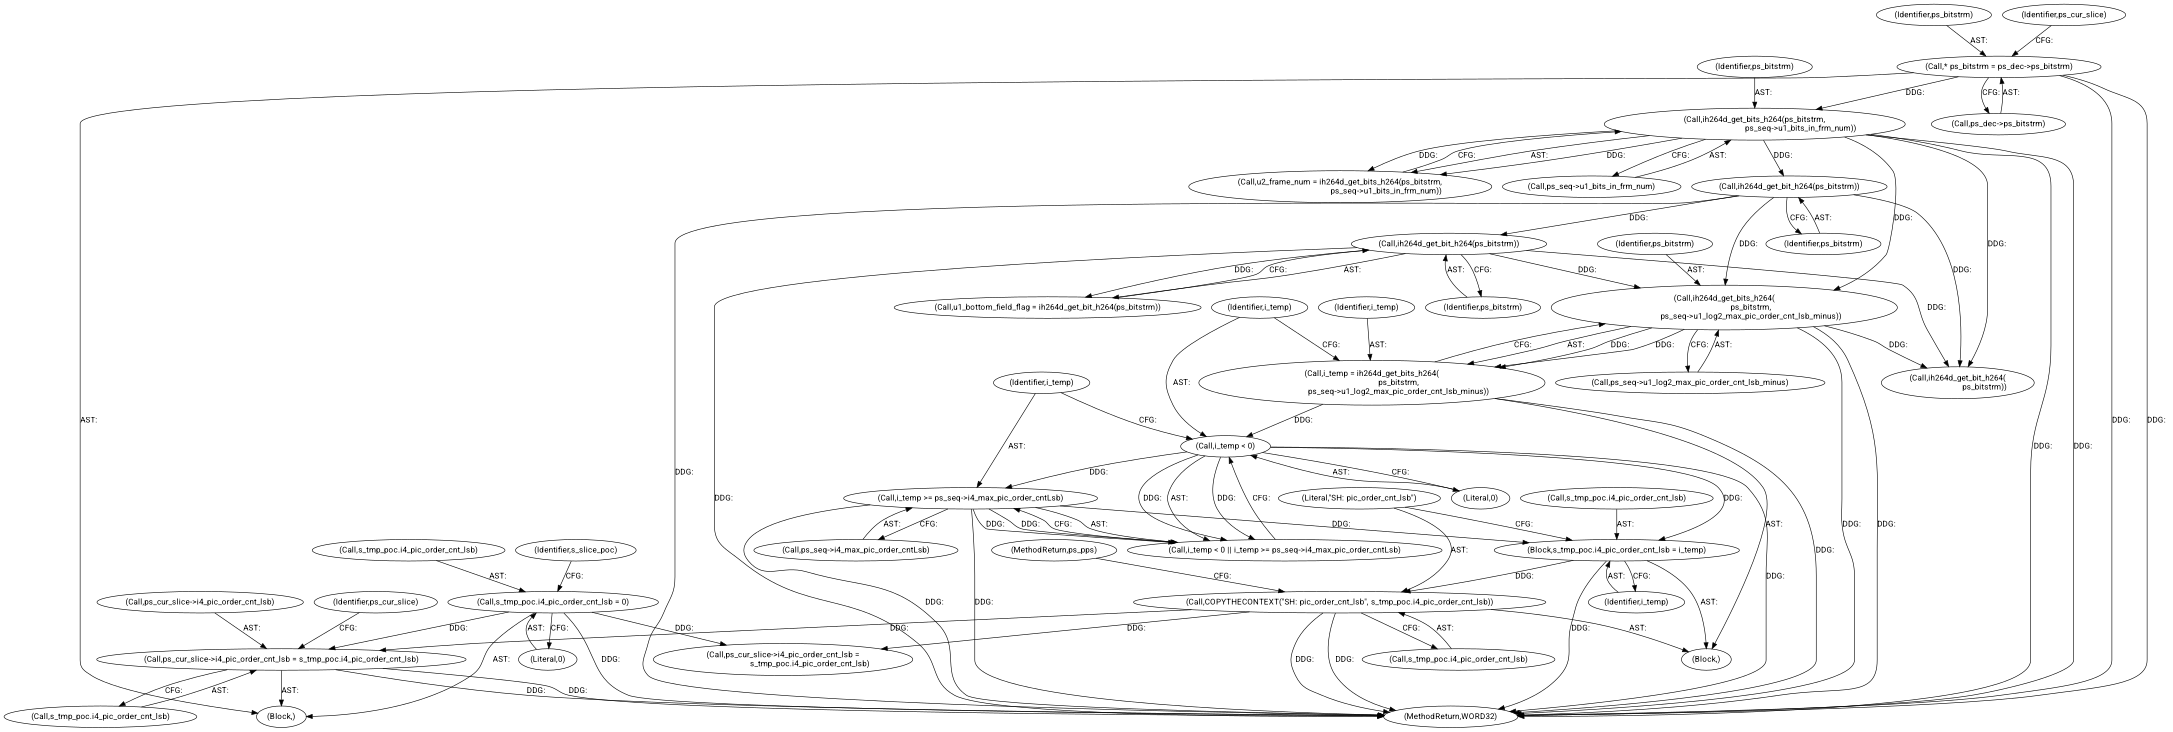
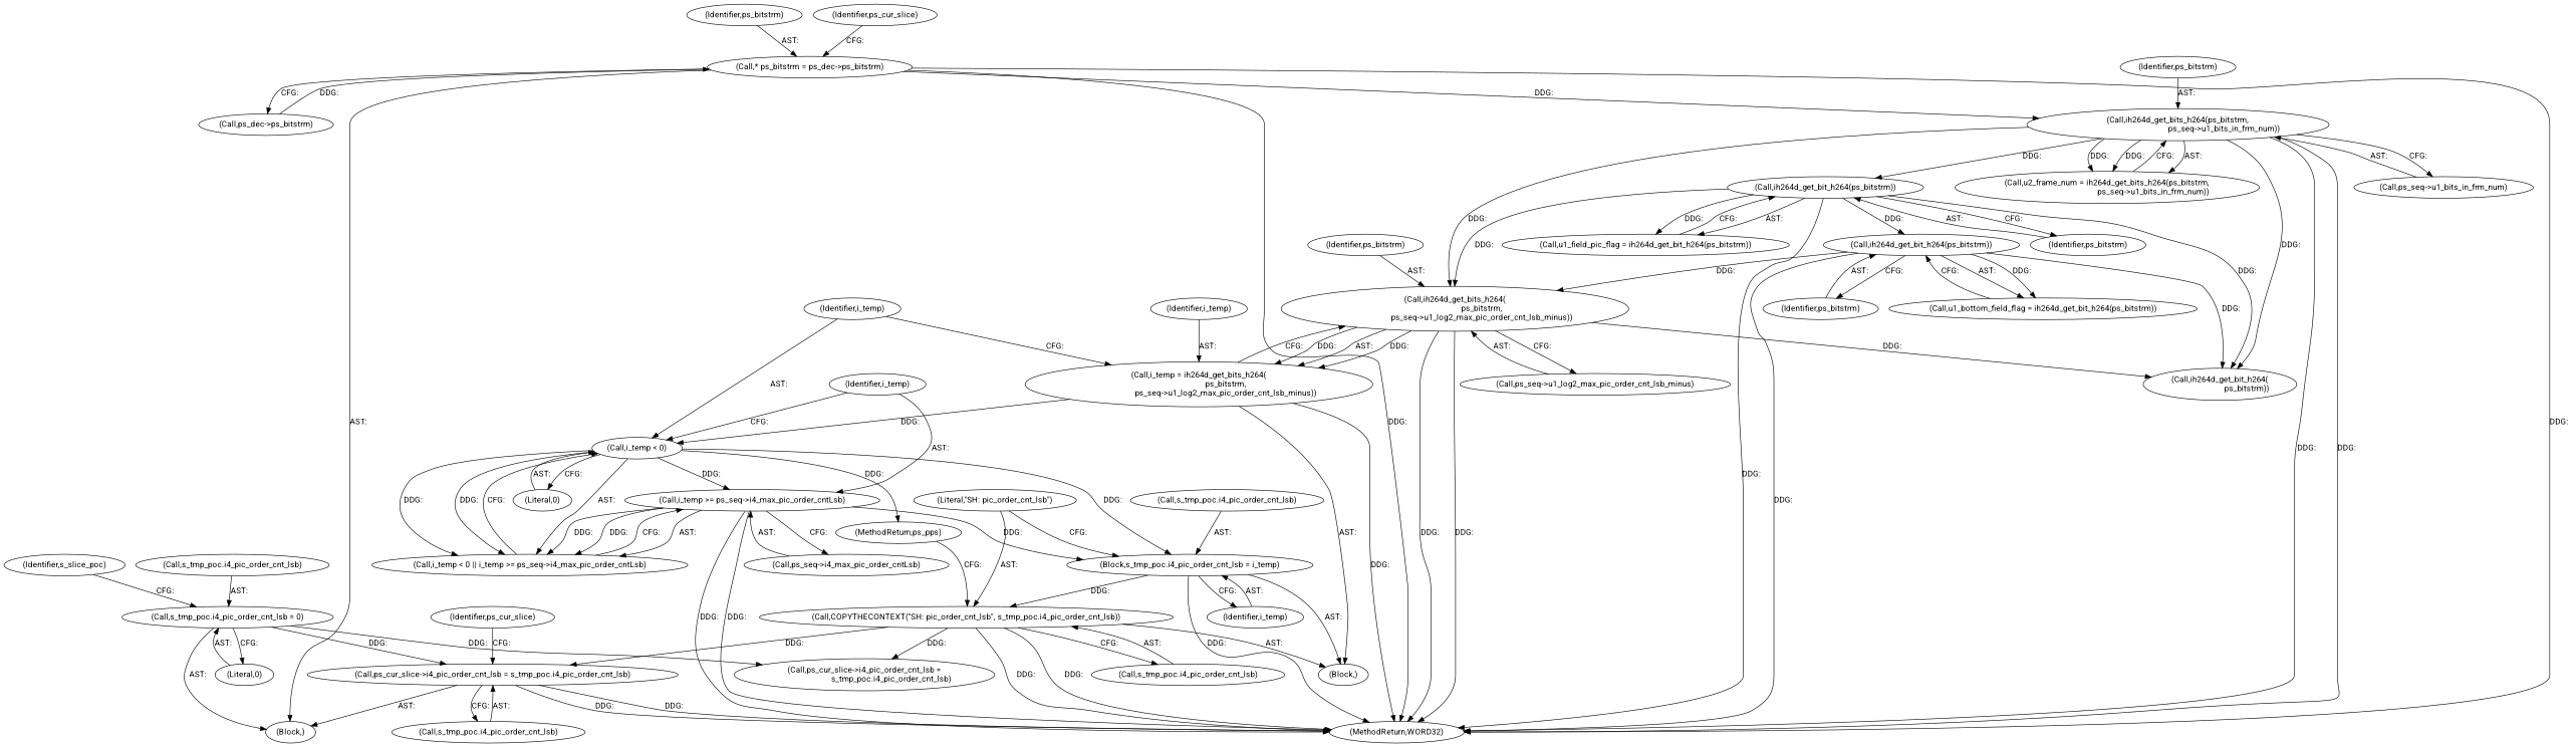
  digraph {
    fontname=Roboto
    node [fontname=Roboto]
    edge [fontname=Roboto]
    n1 [label="(Call,ps_cur_slice->i4_pic_order_cnt_lsb = s_tmp_poc.i4_pic_order_cnt_lsb)"]
    n2 [label="(Call,s_tmp_poc.i4_pic_order_cnt_lsb)"]
    n3 [label="(Block,)"]
    n4 [label="(MethodReturn,WORD32)"]
    n5 [label="(Call,COPYTHECONTEXT(\"SH: pic_order_cnt_lsb\", s_tmp_poc.i4_pic_order_cnt_lsb))"]
    n6 [label="(Call,s_tmp_poc.i4_pic_order_cnt_lsb)"]
    n7 [label="(Block,)"]
    n8 [label="(Call,ps_cur_slice->i4_pic_order_cnt_lsb =\n                        s_tmp_poc.i4_pic_order_cnt_lsb)"]
    n9 [label="(Block,s_tmp_poc.i4_pic_order_cnt_lsb = i_temp)"]
    n10 [label="(Identifier,i_temp)"]
    n11 [label="(Call,i_temp >= ps_seq->i4_max_pic_order_cntLsb)"]
    n12 [label="(Call,ps_seq->i4_max_pic_order_cntLsb)"]
    n13 [label="(Call,i_temp < 0 || i_temp >= ps_seq->i4_max_pic_order_cntLsb)"]
    n14 [label="(Call,i_temp < 0)"]
    n15 [label="(Literal,0)"]
    n16 [label="(Call,i_temp = ih264d_get_bits_h264(\n                        ps_bitstrm,\n                        ps_seq->u1_log2_max_pic_order_cnt_lsb_minus))"]
    n17 [label="(Call,ih264d_get_bits_h264(\n                        ps_bitstrm,\n                        ps_seq->u1_log2_max_pic_order_cnt_lsb_minus))"]
    n18 [label="(Call,ps_seq->u1_log2_max_pic_order_cnt_lsb_minus)"]
    n19 [label="(Call,ih264d_get_bit_h264(\n                        ps_bitstrm))"]
    n20 [label="(Call,ih264d_get_bit_h264(ps_bitstrm))"]
    n21 [label="(Call,ih264d_get_bit_h264(ps_bitstrm))"]
+   n22 [label="(Call,u1_field_pic_flag = ih264d_get_bit_h264(ps_bitstrm))"]
    n23 [label="(Identifier,ps_bitstrm)"]
    n24 [label="(Identifier,ps_bitstrm)"]
    n25 [label="(Call,u1_bottom_field_flag = ih264d_get_bit_h264(ps_bitstrm))"]
    n26 [label="(Call,ih264d_get_bits_h264(ps_bitstrm,\n                                         ps_seq->u1_bits_in_frm_num))"]
    n27 [label="(Call,u2_frame_num = ih264d_get_bits_h264(ps_bitstrm,\n                                         ps_seq->u1_bits_in_frm_num))"]
    n28 [label="(Call,ps_seq->u1_bits_in_frm_num)"]
    n29 [label="(Call,* ps_bitstrm = ps_dec->ps_bitstrm)"]
    n30 [label="(Call,ps_dec->ps_bitstrm)"]
    n31 [label="(Call,s_tmp_poc.i4_pic_order_cnt_lsb = 0)"]
    n32 [label="(Literal,0)"]
    n33 [label="(Identifier,ps_cur_slice)"]
    n34 [label="(Identifier,i_temp)"]
    n35 [label="(Identifier,ps_bitstrm)"]
    n36 [label="(Identifier,ps_bitstrm)"]
-   n37 [label="(Call,ps_cur_slice->i4_pic_order_cnt_lsb)"]
    n38 [label="(Call,s_tmp_poc.i4_pic_order_cnt_lsb)"]
    n39 [label="(MethodReturn,ps_pps)"]
    n40 [label="(Identifier,s_slice_poc)"]
    n41 [label="(Call,s_tmp_poc.i4_pic_order_cnt_lsb)"]
    n42 [label="(Identifier,ps_cur_slice)"]
    n43 [label="(Identifier,ps_bitstrm)"]
    n44 [label="(Identifier,i_temp)"]
    n45 [label="(Literal,\"SH: pic_order_cnt_lsb\")"]
    n46 [label="(Identifier,i_temp)"]
    n1 -> n2 [label="CFG: "]
    n1 -> n3 [label="AST: "]
    n1 -> n4 [label="DDG: "]
    n1 -> n4 [label="DDG: "]
    n2 -> n1 [label="AST: "]
    n5 -> n1 [label="DDG: "]
    n5 -> n4 [label="DDG: "]
    n5 -> n4 [label="DDG: "]
    n5 -> n6 [label="CFG: "]
    n5 -> n7 [label="AST: "]
    n5 -> n8 [label="DDG: "]
    n6 -> n5 [label="AST: "]
    n9 -> n4 [label="DDG: "]
    n9 -> n5 [label="DDG: "]
    n9 -> n7 [label="AST: "]
    n9 -> n10 [label="CFG: "]
    n10 -> n9 [label="AST: "]
    n11 -> n4 [label="DDG: "]
    n11 -> n4 [label="DDG: "]
    n11 -> n9 [label="DDG: "]
    n11 -> n12 [label="CFG: "]
    n11 -> n13 [label="AST: "]
    n11 -> n13 [label="DDG: "]
    n11 -> n13 [label="DDG: "]
    n12 -> n11 [label="AST: "]
    n13 -> n11 [label="CFG: "]
    n13 -> n14 [label="CFG: "]
-   n14 -> n4 [label="DDG: "]
+   n14 -> n39 [label="DDG: "]
    n14 -> n9 [label="DDG: "]
    n14 -> n11 [label="DDG: "]
    n14 -> n13 [label="AST: "]
    n14 -> n13 [label="DDG: "]
    n14 -> n13 [label="DDG: "]
    n14 -> n15 [label="CFG: "]
    n15 -> n14 [label="AST: "]
    n16 -> n4 [label="DDG: "]
    n16 -> n7 [label="AST: "]
    n16 -> n14 [label="DDG: "]
    n16 -> n17 [label="CFG: "]
    n17 -> n4 [label="DDG: "]
    n17 -> n4 [label="DDG: "]
    n17 -> n16 [label="AST: "]
    n17 -> n16 [label="DDG: "]
    n17 -> n16 [label="DDG: "]
    n17 -> n18 [label="CFG: "]
    n17 -> n19 [label="DDG: "]
    n18 -> n17 [label="AST: "]
    n20 -> n4 [label="DDG: "]
    n20 -> n17 [label="DDG: "]
    n20 -> n19 [label="DDG: "]
    n20 -> n21 [label="DDG: "]
+   n20 -> n22 [label="AST: "]
+   n20 -> n22 [label="DDG: "]
    n20 -> n23 [label="CFG: "]
    n21 -> n4 [label="DDG: "]
    n21 -> n17 [label="DDG: "]
    n21 -> n19 [label="DDG: "]
    n21 -> n24 [label="CFG: "]
    n21 -> n25 [label="AST: "]
    n21 -> n25 [label="DDG: "]
+   n22 -> n20 [label="CFG: "]
    n23 -> n20 [label="AST: "]
    n24 -> n21 [label="AST: "]
    n25 -> n21 [label="CFG: "]
    n26 -> n4 [label="DDG: "]
    n26 -> n4 [label="DDG: "]
    n26 -> n17 [label="DDG: "]
    n26 -> n19 [label="DDG: "]
    n26 -> n20 [label="DDG: "]
    n26 -> n27 [label="AST: "]
    n26 -> n27 [label="DDG: "]
    n26 -> n27 [label="DDG: "]
    n26 -> n28 [label="CFG: "]
    n27 -> n26 [label="CFG: "]
    n28 -> n26 [label="AST: "]
    n29 -> n3 [label="AST: "]
    n29 -> n4 [label="DDG: "]
    n29 -> n4 [label="DDG: "]
    n29 -> n26 [label="DDG: "]
    n29 -> n30 [label="CFG: "]
-   n30 -> n29 [label="AST: "]
+   n30 -> n29 [label="DDG: "]
    n31 -> n1 [label="DDG: "]
    n31 -> n3 [label="AST: "]
-   n31 -> n4 [label="DDG: "]
    n31 -> n8 [label="DDG: "]
    n31 -> n32 [label="CFG: "]
    n32 -> n31 [label="AST: "]
    n33 -> n1 [label="CFG: "]
    n34 -> n11 [label="AST: "]
    n34 -> n14 [label="CFG: "]
    n35 -> n29 [label="AST: "]
    n36 -> n17 [label="AST: "]
-   n37 -> n1 [label="AST: "]
    n38 -> n9 [label="AST: "]
    n39 -> n5 [label="CFG: "]
    n40 -> n31 [label="CFG: "]
    n41 -> n31 [label="AST: "]
    n42 -> n29 [label="CFG: "]
    n43 -> n26 [label="AST: "]
    n44 -> n14 [label="AST: "]
    n44 -> n16 [label="CFG: "]
    n45 -> n5 [label="AST: "]
    n45 -> n9 [label="CFG: "]
    n46 -> n16 [label="AST: "]
  }
